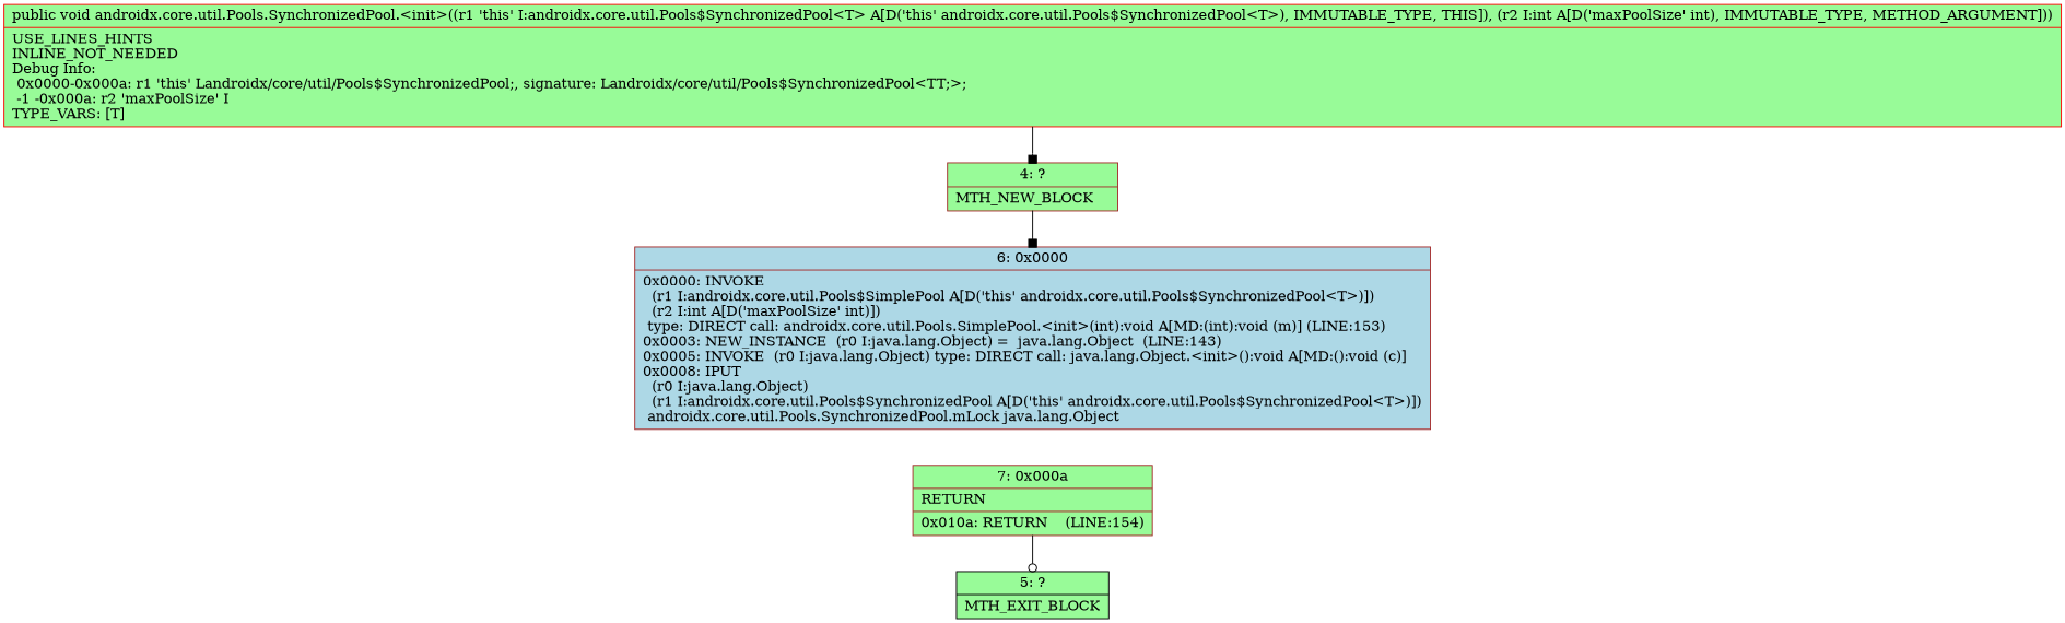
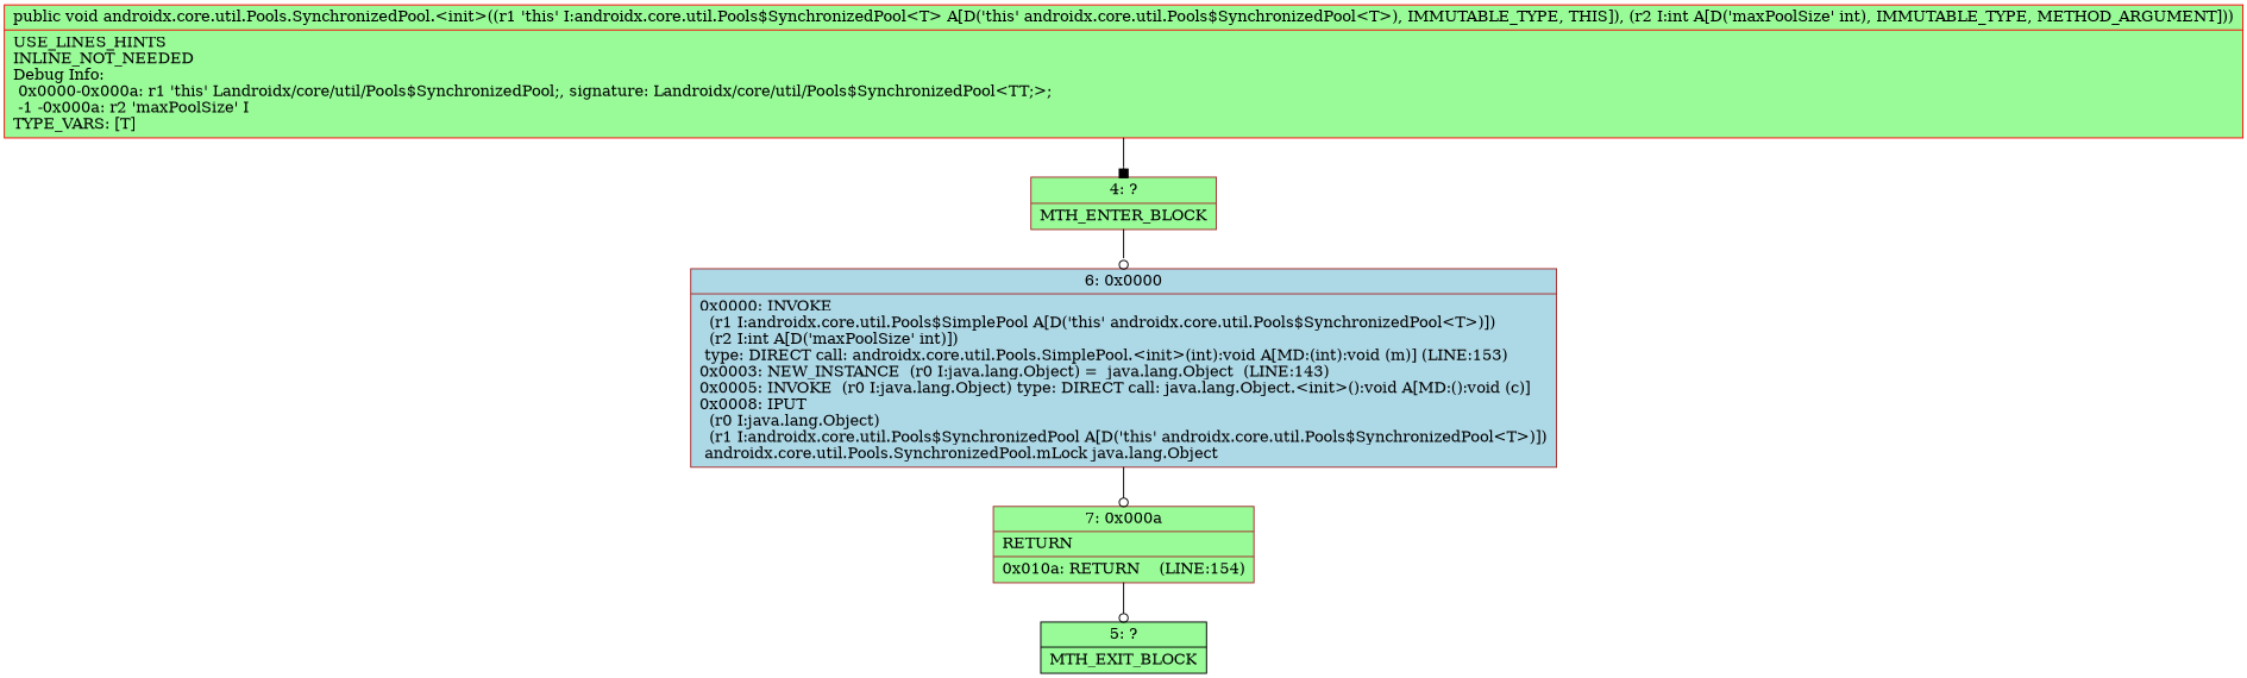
  digraph {
    node [color=brown fillcolor=palegreen shape=record style=filled]
    edge [arrowhead=box]
-   n1 [label="{4\:\ ?|MTH_NEW_BLOCK\l}"]
+   n1 [label="{4\:\ ?|MTH_ENTER_BLOCK\l}"]
    n2 [fillcolor=lightblue label="{6\:\ 0x0000|0x0000: INVOKE  \l  (r1 I:androidx.core.util.Pools$SimplePool A[D('this' androidx.core.util.Pools$SynchronizedPool\<T\>)])\l  (r2 I:int A[D('maxPoolSize' int)])\l type: DIRECT call: androidx.core.util.Pools.SimplePool.\<init\>(int):void A[MD:(int):void (m)] (LINE:153)\l0x0003: NEW_INSTANCE  (r0 I:java.lang.Object) =  java.lang.Object  (LINE:143)\l0x0005: INVOKE  (r0 I:java.lang.Object) type: DIRECT call: java.lang.Object.\<init\>():void A[MD:():void (c)]\l0x0008: IPUT  \l  (r0 I:java.lang.Object)\l  (r1 I:androidx.core.util.Pools$SynchronizedPool A[D('this' androidx.core.util.Pools$SynchronizedPool\<T\>)])\l androidx.core.util.Pools.SynchronizedPool.mLock java.lang.Object \l}"]
    n3 [label="{7\:\ 0x000a|RETURN\l|0x010a: RETURN    (LINE:154)\l}"]
    n4 [color=black label="{5\:\ ?|MTH_EXIT_BLOCK\l}"]
    n5 [color=red label="{public void androidx.core.util.Pools.SynchronizedPool.\<init\>((r1 'this' I:androidx.core.util.Pools$SynchronizedPool\<T\> A[D('this' androidx.core.util.Pools$SynchronizedPool\<T\>), IMMUTABLE_TYPE, THIS]), (r2 I:int A[D('maxPoolSize' int), IMMUTABLE_TYPE, METHOD_ARGUMENT]))  | USE_LINES_HINTS\lINLINE_NOT_NEEDED\lDebug Info:\l  0x0000\-0x000a: r1 'this' Landroidx\/core\/util\/Pools$SynchronizedPool;, signature: Landroidx\/core\/util\/Pools$SynchronizedPool\<TT;\>;\l  \-1 \-0x000a: r2 'maxPoolSize' I\lTYPE_VARS: [T]\l}"]
-   n1 -> n2
+   n1 -> n2 [arrowhead=odot]
+   n2 -> n3 [arrowhead=odot]
    n3 -> n4 [arrowhead=odot]
    n5 -> n1
  }
